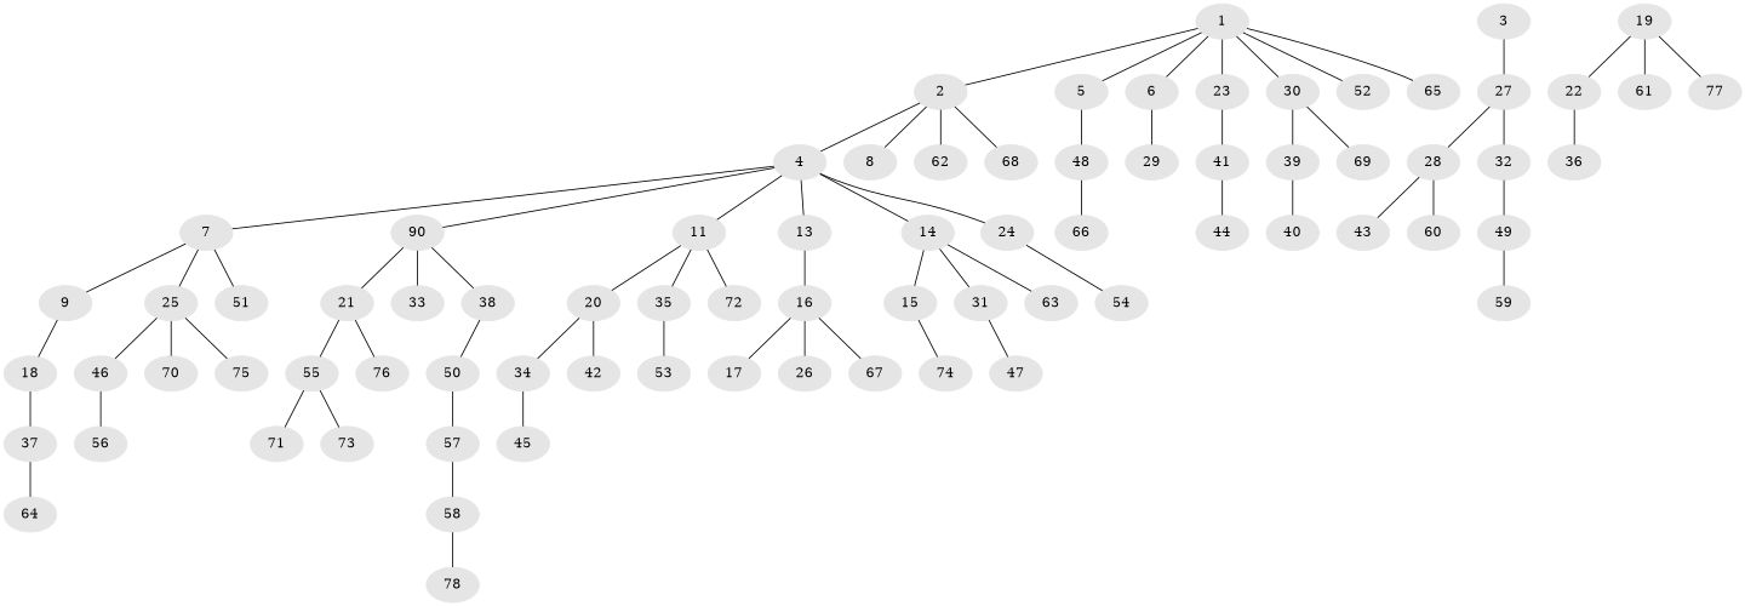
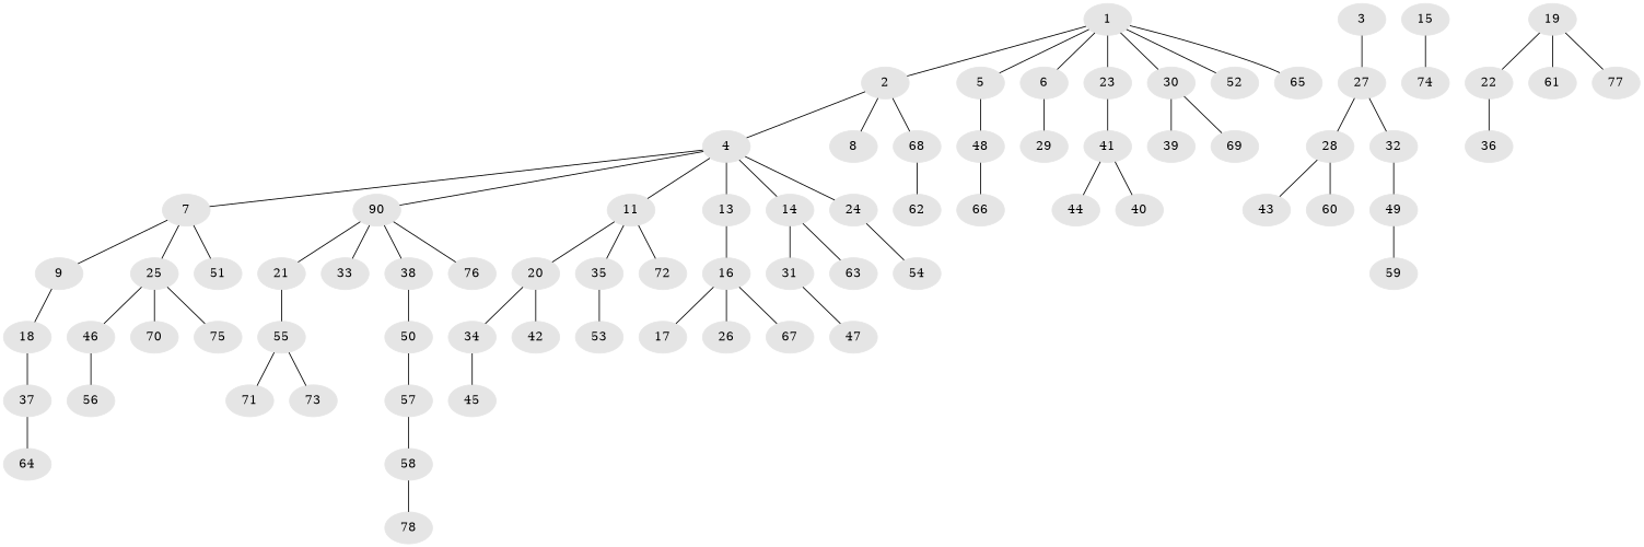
  graph {
    node [color=gray90 style=filled]
    edge [weight=1.0]
    1
    2
    5
    6
    23
    30
    52
    65
    4
    8
    62
    68
    48
    29
    41
    39
    69
    3
    27
    7
    n21 [label=90]
    11
    13
    14
    24
    28
    32
    9
    25
    51
    21
    33
    38
    20
    35
    72
    16
    15
    31
    63
    54
    66
    18
    46
    70
    75
    37
    55
    76
    50
    34
    42
    53
    19
    22
    61
    77
    17
    26
    67
    74
    47
    64
    36
    45
    71
    73
    44
    56
    43
    60
    49
    40
    59
    57
    58
    78
    1 -- 2
    1 -- 5
    1 -- 6
    1 -- 23
    1 -- 30
    1 -- 52
    1 -- 65
    2 -- 4
    2 -- 8
-   2 -- 62
+   68 -- 62
    2 -- 68
    5 -- 48
    6 -- 29
    23 -- 41
    30 -- 39
    30 -- 69
    4 -- 7
    4 -- n21
    4 -- 11
    4 -- 13
    4 -- 14
    4 -- 24
    48 -- 66
    41 -- 44
-   39 -- 40
+   41 -- 40
    3 -- 27
    27 -- 28
    27 -- 32
    7 -- 9
    7 -- 25
    7 -- 51
    n21 -- 21
    n21 -- 33 [weight=2.0]
    n21 -- 38
    11 -- 20
    11 -- 35
    11 -- 72
    13 -- 16
-   14 -- 15
    14 -- 31
    14 -- 63
    24 -- 54
    28 -- 43
    28 -- 60
    32 -- 49
    9 -- 18
    25 -- 46
    25 -- 70
    25 -- 75
    21 -- 55
-   21 -- 76
+   n21 -- 76
    38 -- 50
    20 -- 34
    20 -- 42
    35 -- 53
    16 -- 17
    16 -- 26
    16 -- 67
    15 -- 74
    31 -- 47
    18 -- 37
    46 -- 56
    37 -- 64
    55 -- 71
    55 -- 73
    50 -- 57
    34 -- 45
    19 -- 22
    19 -- 61
    19 -- 77
    22 -- 36
    49 -- 59
    57 -- 58
    58 -- 78
  }
